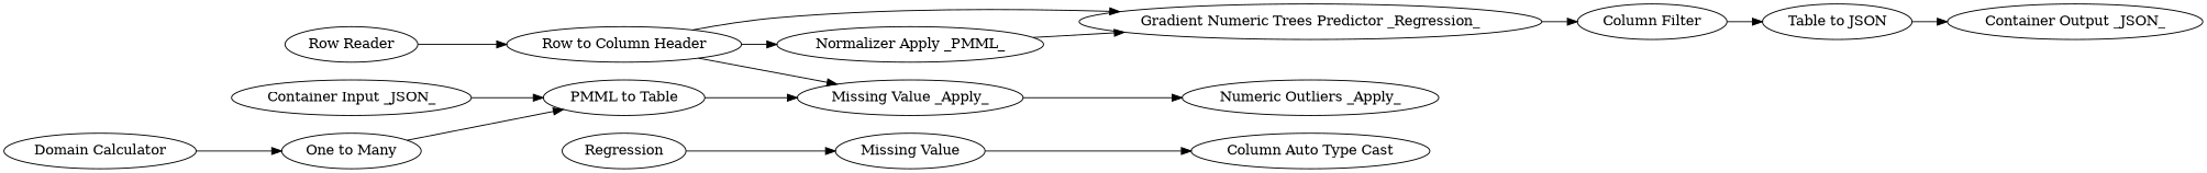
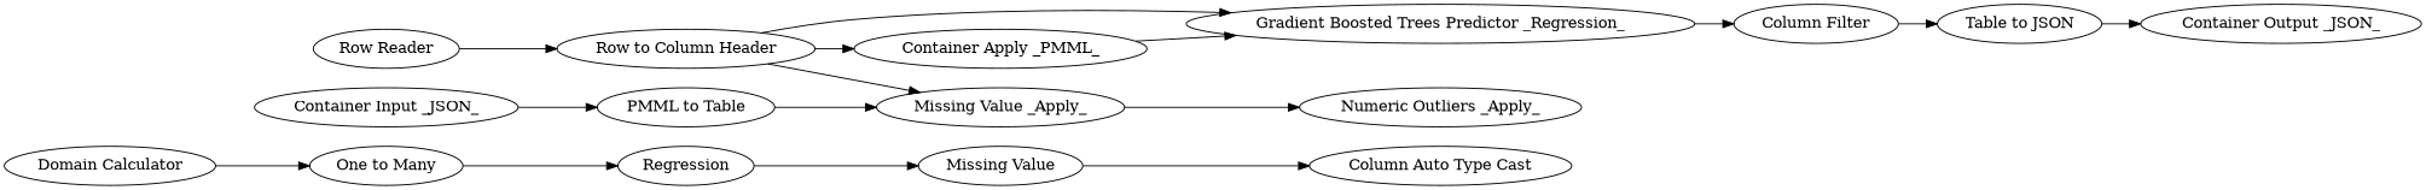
  digraph {
    rankdir=LR
    n1 [label="Container Input _JSON_"]
    n2 [label="PMML to Table"]
    n3 [label="Missing Value _Apply_"]
    n4 [label="Numeric Outliers _Apply_"]
    n5 [label="Row to Column Header"]
-   n6 [label="Gradient Numeric Trees Predictor _Regression_"]
-   n7 [label="Normalizer Apply _PMML_"]
+   n6 [label="Gradient Boosted Trees Predictor _Regression_"]
+   n7 [label="Container Apply _PMML_"]
    n8 [label="Column Filter"]
    n9 [label="Table to JSON"]
    n10 [label="Container Output _JSON_"]
    n11 [label=Regression]
    n12 [label="Missing Value"]
    n13 [label="Column Auto Type Cast"]
    n14 [label="Row Reader"]
    n15 [label="One to Many"]
    n16 [label="Domain Calculator"]
    n1 -> n2
    n2 -> n3
    n3 -> n4
    n5 -> n3
    n5 -> n6
    n5 -> n7
    n6 -> n8
    n7 -> n6
    n8 -> n9
    n9 -> n10
    n11 -> n12
    n12 -> n13
    n14 -> n5
-   n15 -> n2
+   n15 -> n11
    n16 -> n15
  }
